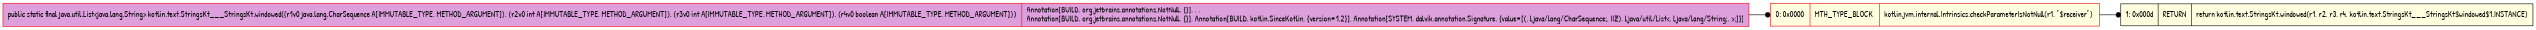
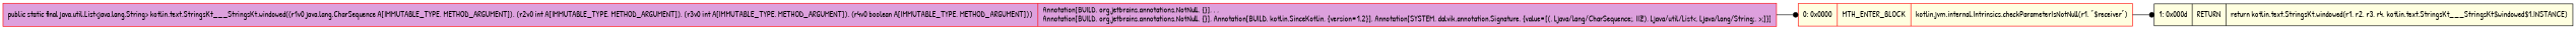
  digraph {
    rankdir=LR
    fontname="Patrick Hand"
    node [shape=record style=filled fillcolor=lightyellow color=red fontname="Patrick Hand"]
    edge [arrowhead=dot fontname="Patrick Hand"]
-   n1 [label="{0\:\ 0x0000|MTH_TYPE_BLOCK\l|kotlin.jvm.internal.Intrinsics.checkParameterIsNotNull(r1, \"$receiver\")\l}"]
+   n1 [label="{0\:\ 0x0000|MTH_ENTER_BLOCK\l|kotlin.jvm.internal.Intrinsics.checkParameterIsNotNull(r1, \"$receiver\")\l}"]
    n2 [label="{1\:\ 0x000d|RETURN\l|return kotlin.text.StringsKt.windowed(r1, r2, r3, r4, kotlin.text.StringsKt___StringsKt$windowed$1.INSTANCE)\l}" color=black]
    n3 [label="{public static final java.util.List\<java.lang.String\> kotlin.text.StringsKt___StringsKt.windowed((r1v0 java.lang.CharSequence A[IMMUTABLE_TYPE, METHOD_ARGUMENT]), (r2v0 int A[IMMUTABLE_TYPE, METHOD_ARGUMENT]), (r3v0 int A[IMMUTABLE_TYPE, METHOD_ARGUMENT]), (r4v0 boolean A[IMMUTABLE_TYPE, METHOD_ARGUMENT]))  | Annotation[BUILD, org.jetbrains.annotations.NotNull, \{\}], , , \lAnnotation[BUILD, org.jetbrains.annotations.NotNull, \{\}], Annotation[BUILD, kotlin.SinceKotlin, \{version=1.2\}], Annotation[SYSTEM, dalvik.annotation.Signature, \{value=[(, Ljava\/lang\/CharSequence;, IIZ), Ljava\/util\/List\<, Ljava\/lang\/String;, \>;]\}]\l}" fillcolor=plum]
    n1 -> n2
    n3 -> n1
  }
